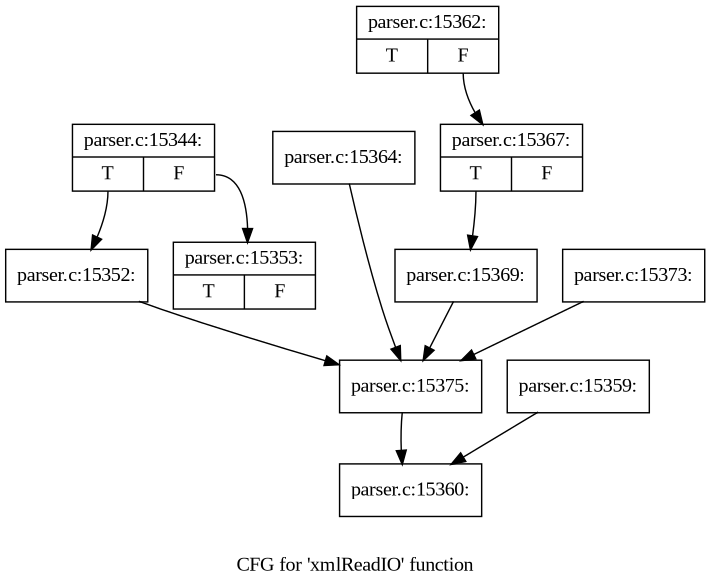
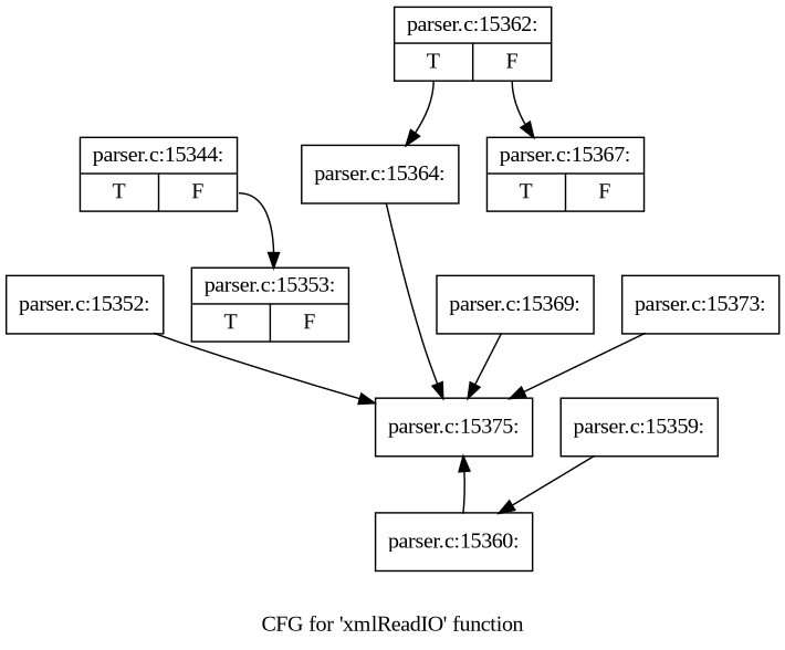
  digraph {
    fontname="Liberation Serif"
    label="CFG for 'xmlReadIO' function"
    node [fontname="Liberation Serif" shape=record]
    edge [fontname="Liberation Serif"]
    n1 [label="{parser.c:15344:|{<s0>T|<s1>F}}"]
    n2 [label="{parser.c:15352:}"]
    n3 [label="{parser.c:15353:|{<s0>T|<s1>F}}"]
    n4 [label="{parser.c:15375:}"]
    n5 [label="{parser.c:15362:|{<s0>T|<s1>F}}"]
    n6 [label="{parser.c:15364:}"]
    n7 [label="{parser.c:15367:|{<s0>T|<s1>F}}"]
    n8 [label="{parser.c:15359:}"]
    n9 [label="{parser.c:15360:}"]
    n10 [label="{parser.c:15369:}"]
    n11 [label="{parser.c:15373:}"]
-   n1 -> n2 [tailport=s0]
    n1 -> n3 [tailport=s1]
    n2 -> n4
+   n5 -> n6 [tailport=s0]
    n5 -> n7 [tailport=s1]
    n6 -> n4
-   n7 -> n10 [tailport=s0]
    n8 -> n9
-   n4 -> n9
+   n9 -> n4
    n10 -> n4
    n11 -> n4
  }
